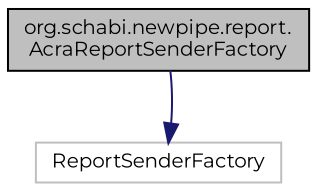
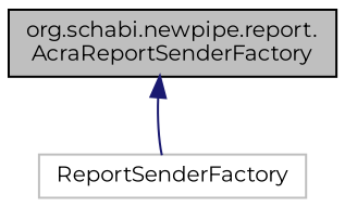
  digraph {
    fontname=Montserrat
    node [fontname=Montserrat fontsize=10 shape=record style=filled]
    n1 [color=black fillcolor=grey75 fontcolor=black height=0.2 label="org.schabi.newpipe.report.\lAcraReportSenderFactory" width=0.4]
    n2 [color=grey75 fillcolor=white height=0.2 label=ReportSenderFactory width=0.4]
-   n2 -> n1 [color=midnightblue dir=back fontname=Montserrat fontsize=10 labelfontname=Helvetica labelfontsize=10 style=solid]
+   n1 -> n2 [color=midnightblue dir=back fontname=Montserrat fontsize=10 labelfontname=Helvetica labelfontsize=10 style=solid]
  }
